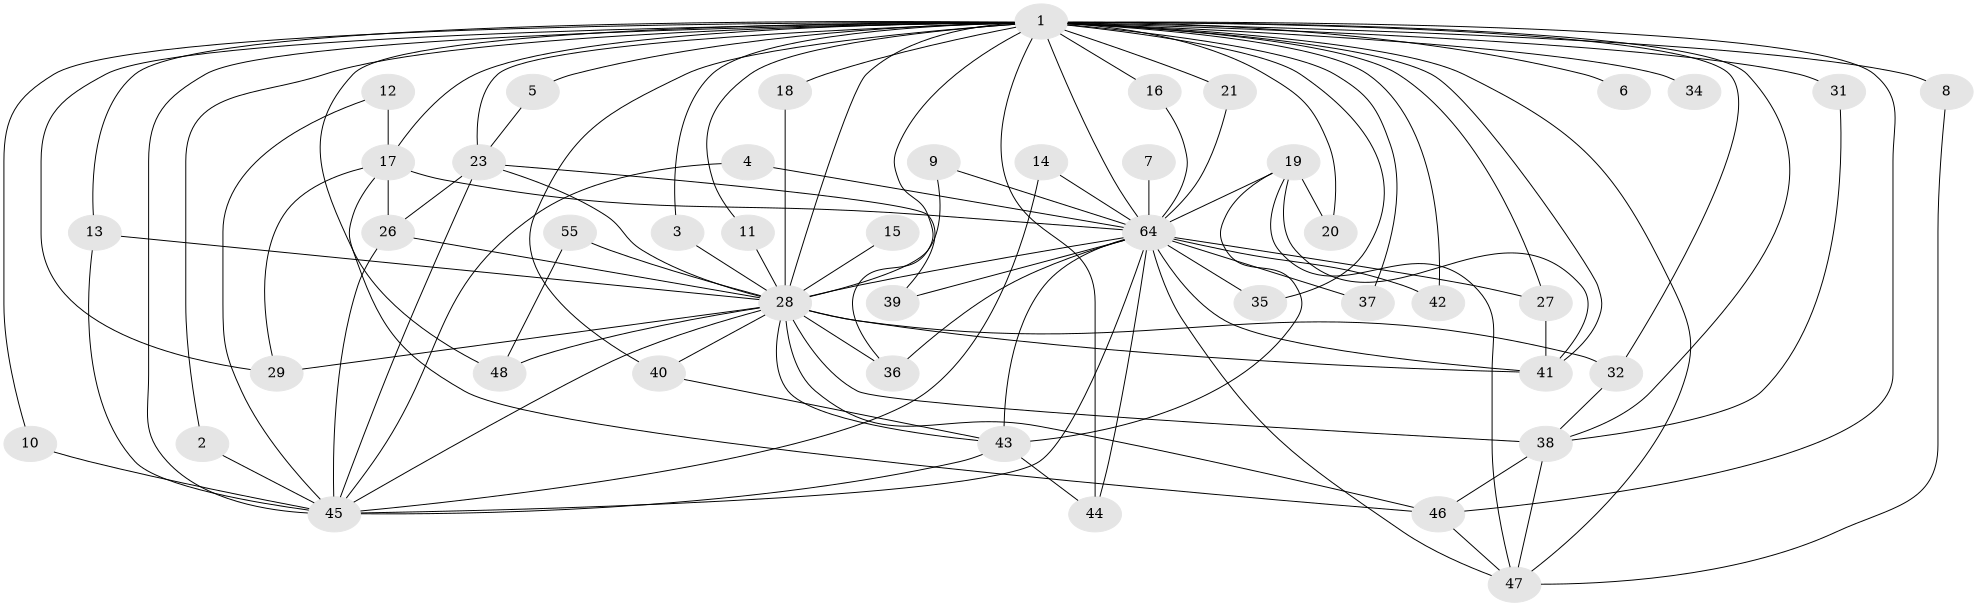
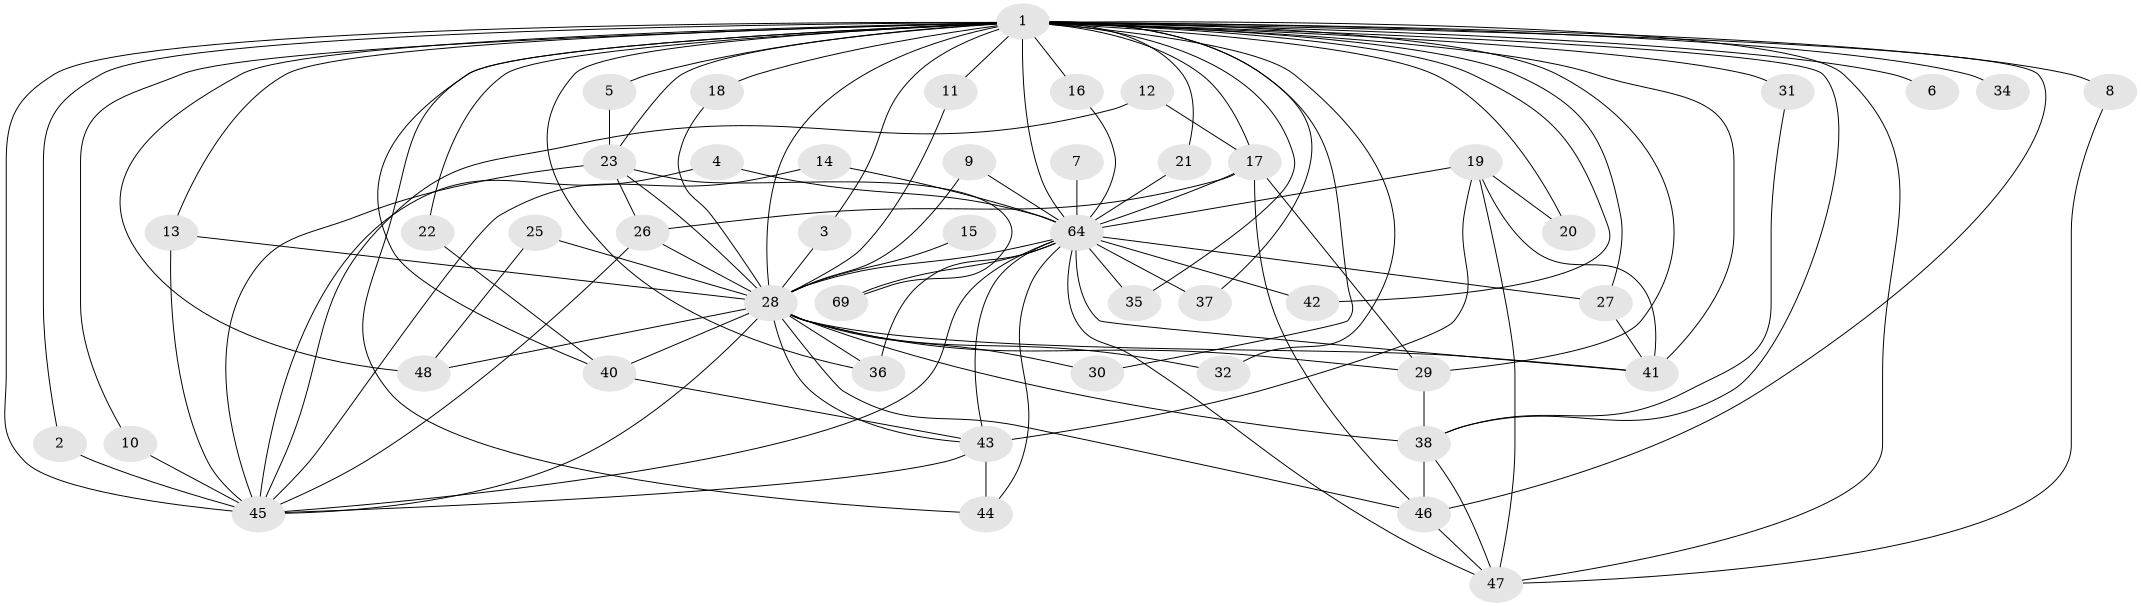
  graph {
    node [color=gray90 style=filled]
    edge [weight=1.0]
    1
    2
    3
    5
    6
    8
    10
    11
    13
    16
    17
    18
    20
    21
+   22
    23
    n17 [label=64]
    27
    28
    29
+   30
    31
    32
    34
    35
    36
    37
    38
    40
    41
    42
    44
    45
    46
    47
    48
    26
-   39
+   39 [label=69]
    43
    4
    7
    9
    12
    14
    15
    19
-   25 [label=55]
+   25
    1 -- 2
    1 -- 3
    1 -- 5
    1 -- 6
    1 -- 8 [weight=2.0]
    1 -- 10
    1 -- 11
    1 -- 13
    1 -- 16
    1 -- 17 [weight=2.0]
    1 -- 18
    1 -- 20
    1 -- 21
+   1 -- 22
    1 -- 23 [weight=3.0]
    1 -- n17 [weight=12.0]
    1 -- 27
    1 -- 28 [weight=8.0]
    1 -- 29 [weight=2.0]
+   1 -- 30
    1 -- 31 [weight=4.0]
    1 -- 32
    1 -- 34
    1 -- 35 [weight=2.0]
    1 -- 36
    1 -- 37
    1 -- 38
    1 -- 40 [weight=2.0]
    1 -- 41 [weight=2.0]
    1 -- 42
    1 -- 44
    1 -- 45 [weight=5.0]
    1 -- 46
    1 -- 47
    1 -- 48 [weight=3.0]
    2 -- 45
    3 -- 28
    5 -- 23
    8 -- 47
    10 -- 45
    11 -- 28
    13 -- 28
    13 -- 45
    16 -- n17
    17 -- n17
    17 -- 29
    17 -- 46
    17 -- 26
    18 -- 28
    21 -- n17
+   22 -- 40
    23 -- 28
    23 -- 45
    23 -- 26
    23 -- 39
    n17 -- 27
    n17 -- 28 [weight=7.0]
    n17 -- 35
    n17 -- 36
    n17 -- 37
    n17 -- 41
    n17 -- 42
    n17 -- 44
    n17 -- 45 [weight=3.0]
    n17 -- 47
    n17 -- 39
    n17 -- 43 [weight=2.0]
    27 -- 41
    28 -- 29
+   28 -- 30
    28 -- 32
    28 -- 36
    28 -- 38 [weight=2.0]
    28 -- 40
    28 -- 41
    28 -- 45 [weight=2.0]
    28 -- 46
    28 -- 48
    28 -- 43
-   32 -- 38
+   29 -- 38
    31 -- 38
    38 -- 46
    38 -- 47
    40 -- 43
    46 -- 47
    26 -- 28
    26 -- 45
    43 -- 44
    43 -- 45
    4 -- n17
    4 -- 45
    7 -- n17 [weight=2.0]
    9 -- n17
    9 -- 28
    12 -- 17
    12 -- 45
    14 -- n17
    14 -- 45
    15 -- 28 [weight=2.0]
    19 -- 20
    19 -- n17 [weight=2.0]
    19 -- 41
    19 -- 47
    19 -- 43
    25 -- 28
    25 -- 48
  }
